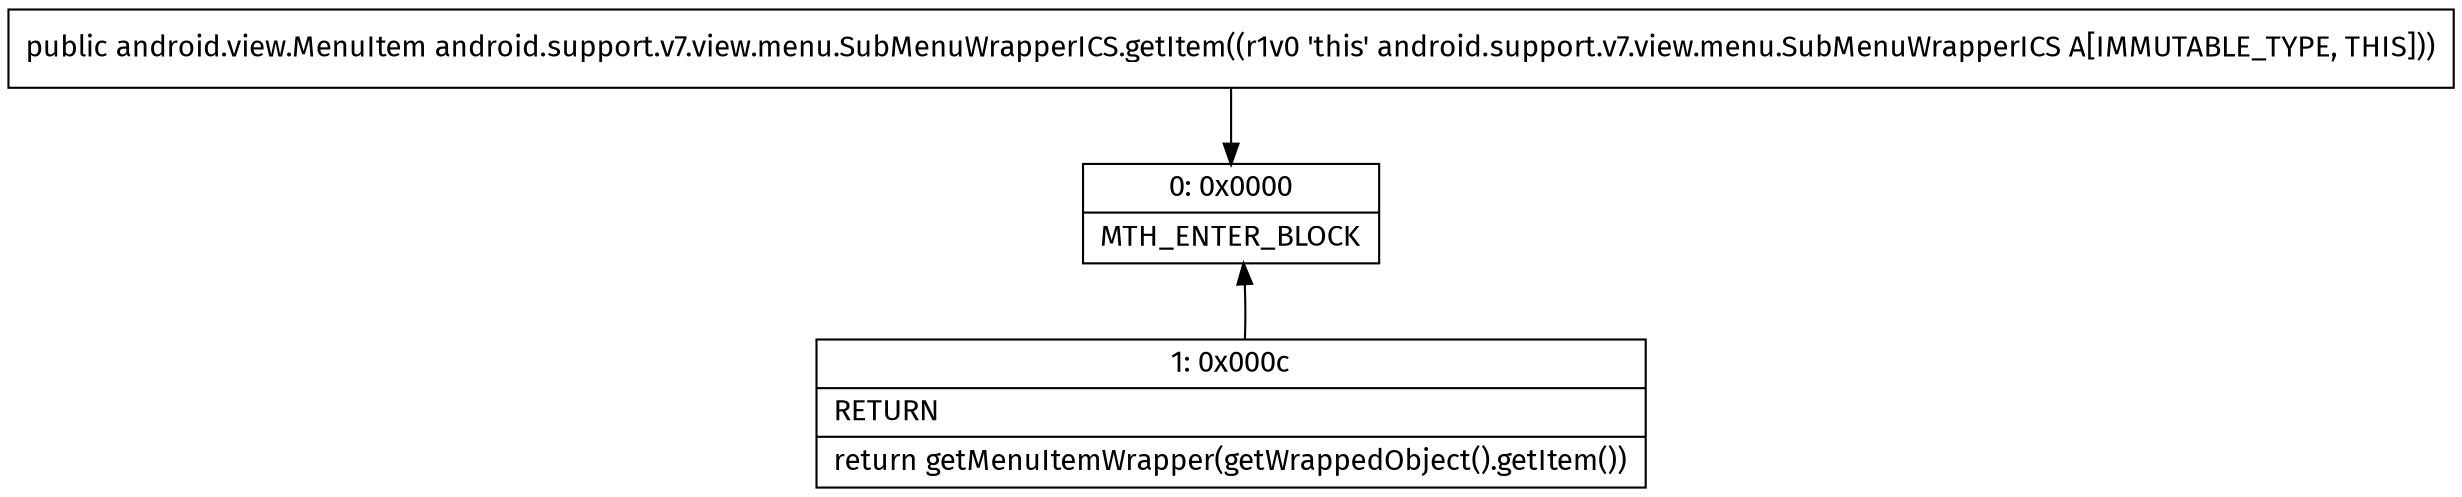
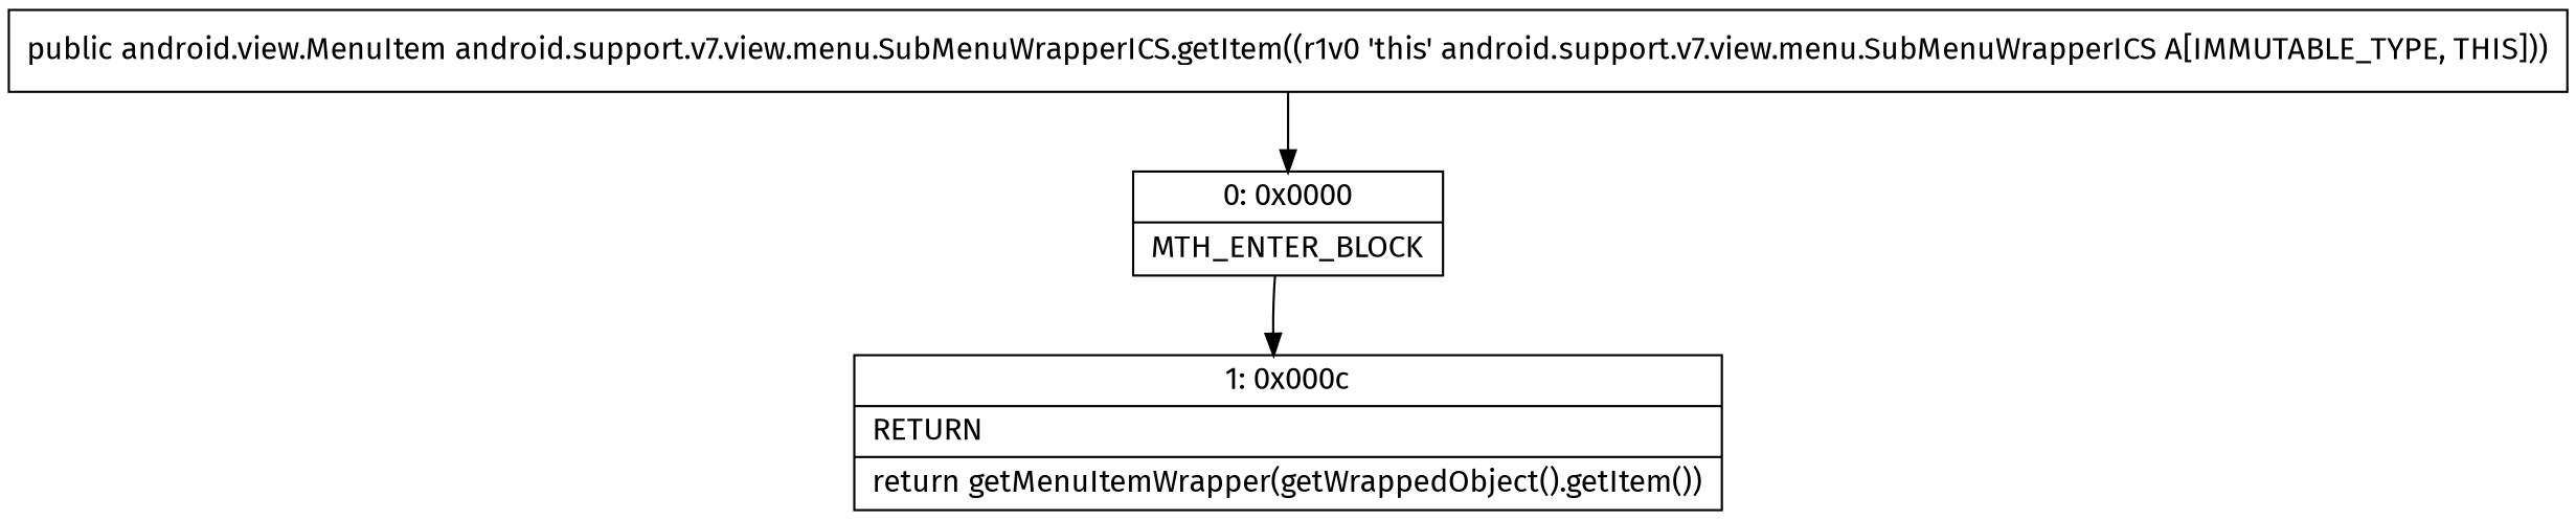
  digraph {
    fontname="Fira Sans"
    node [shape=record fontname="Fira Sans"]
    edge [fontname="Fira Sans"]
    n1 [label="{0\:\ 0x0000|MTH_ENTER_BLOCK\l}"]
    n2 [label="{1\:\ 0x000c|RETURN\l|return getMenuItemWrapper(getWrappedObject().getItem())\l}"]
    n3 [label="{public android.view.MenuItem android.support.v7.view.menu.SubMenuWrapperICS.getItem((r1v0 'this' android.support.v7.view.menu.SubMenuWrapperICS A[IMMUTABLE_TYPE, THIS])) }"]
-   n2 -> n1
+   n1 -> n2
    n3 -> n1
  }
